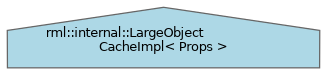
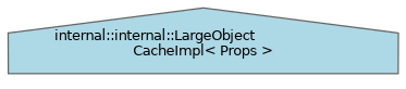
  digraph {
    rankdir=TB
-   n1 [color=grey40 fillcolor=lightblue fontname=Helvetica fontsize=10 height=0.2 label="rml::internal::LargeObject\lCacheImpl\< Props \>" shape=house style=filled width=0.4]
+   n1 [color=grey40 fillcolor=lightblue fontname=Helvetica fontsize=10 height=0.2 label="internal::internal::LargeObject\lCacheImpl\< Props \>" shape=house style=filled width=0.4]
  }
